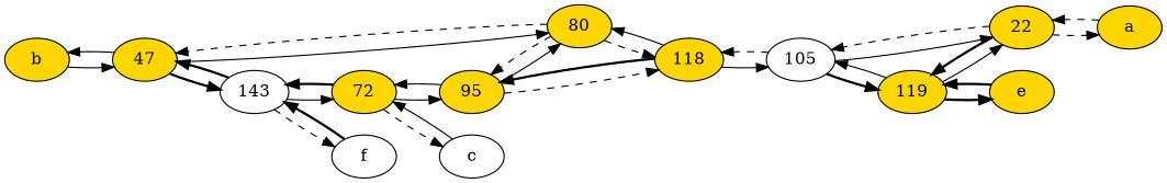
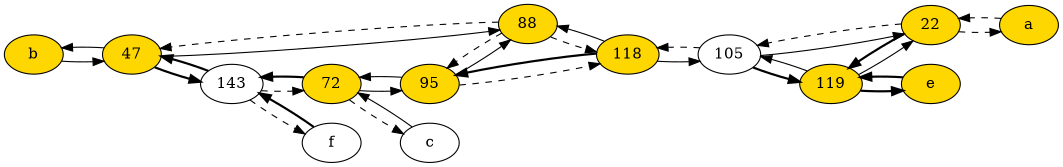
  digraph {
    rankdir=LR
    node [fillcolor=gold style=filled]
    edge [style=solid]
    b
    47
-   88 [label=80]
+   88
    143 [fillcolor=white]
    95
    118
    n7 [label=72]
    f [fillcolor=white]
    c [fillcolor=white]
    105 [fillcolor=white]
    22
    119
    a
    e
    b -> 47
    47 -> b
    47 -> 88
    47 -> 143 [style=bold]
    88 -> 47 [style=dashed]
    88 -> 95 [style=dashed]
    88 -> 118 [style=dashed]
    143 -> 47 [style=bold]
-   143 -> n7
+   143 -> n7 [style=dashed]
    143 -> f [style=dashed]
    95 -> 88
    95 -> 118 [style=dashed]
    95 -> n7
    118 -> 88
    118 -> 95 [style=bold]
    118 -> 105
    n7 -> 143 [style=bold]
    n7 -> 95
    n7 -> c [style=dashed]
    f -> 143 [style=bold]
    c -> n7
    105 -> 118 [style=dashed]
    105 -> 22
    105 -> 119 [style=bold]
    22 -> 105 [style=dashed]
    22 -> 119 [style=bold]
    22 -> a [style=dashed]
    119 -> 105
    119 -> 22
    119 -> e [style=bold]
    a -> 22 [style=dashed]
    e -> 119 [style=bold]
  }
